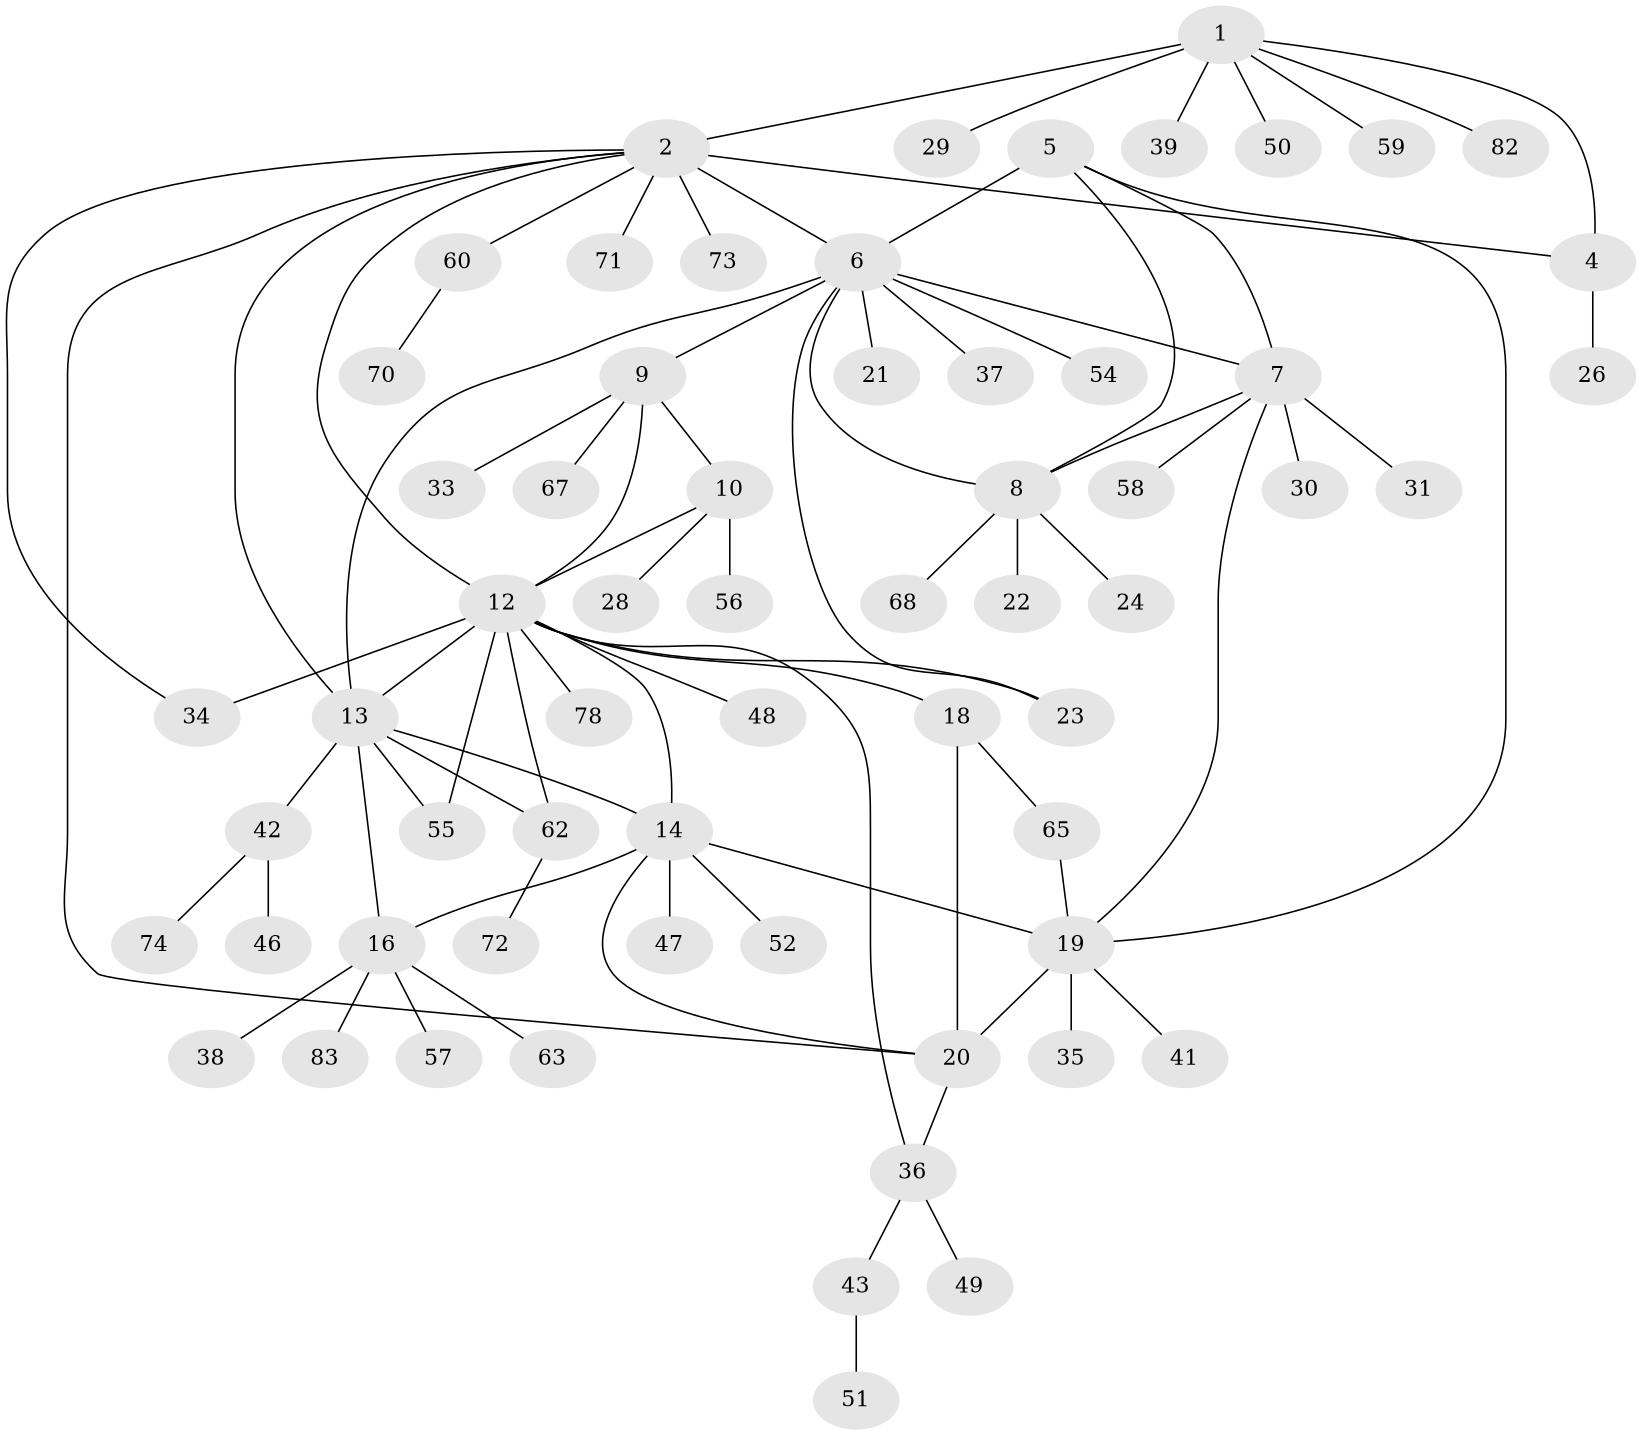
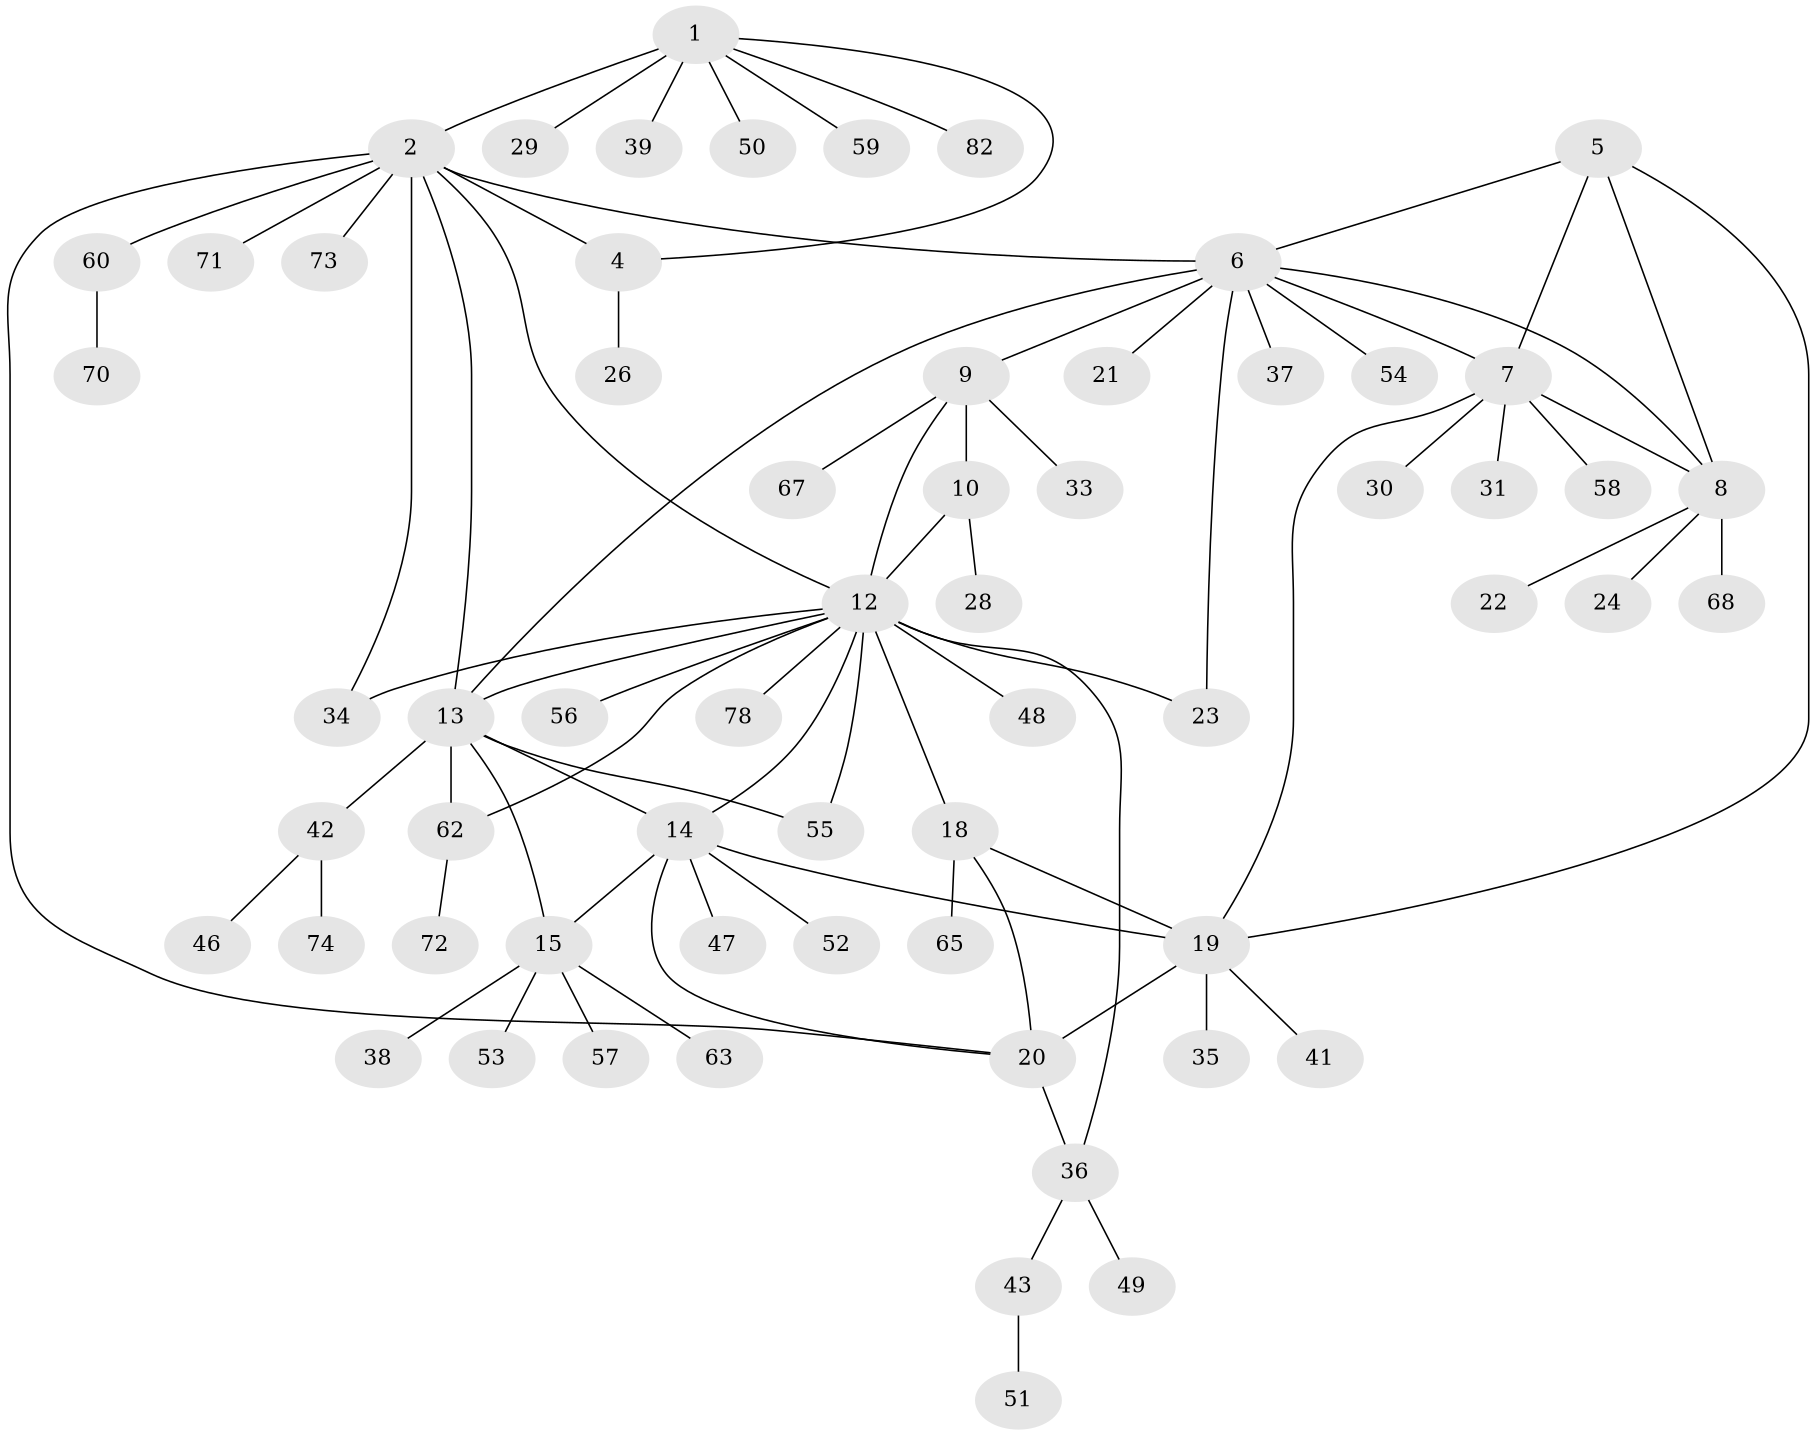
  graph {
    node [color=gray90 style=filled]
    1 [super="+45"]
    2 [super="+3"]
    4 [super="+41"]
    29
    39
    50
    59
    82
    6 [super="+69"]
    12 [super="+27"]
    13 [super="+16"]
    20 [super="+80"]
    34 [super="+61"]
    60
    71
    73
    26
    7 [super="+40"]
    8 [super="+77"]
    9 [super="+66"]
    21
    23
    37
    54
    14 [super="+17"]
    18
    36 [super="+81"]
    48
    55
    56
    62 [super="+76"]
    78
-   15 [super="+32" label=16]
+   15 [super="+32"]
    42
    70
    5 [super="+25"]
    19 [super="+79"]
    30
    31
    58
    22
    24
    68
    35 [super="+75"]
    n45 [label=41]
    10 [super="+11"]
    33
    67
    28
    47
    52
    65
    43
    49
    72
    38
-   53 [label=83]
+   53
    57
    63
    46 [super="+64"]
    74
    51
    1 -- 2 [weight=2]
    1 -- 4
    1 -- 29
    1 -- 39
    1 -- 50
    1 -- 59
    1 -- 82
    2 -- 4 [weight=2]
    2 -- 6
    2 -- 12
    2 -- 13
    2 -- 20
    2 -- 34
    2 -- 60
    2 -- 71
    2 -- 73
    4 -- 26
    6 -- 13
    6 -- 7
    6 -- 8
    6 -- 9
    6 -- 21
    6 -- 23
    6 -- 37
    6 -- 54
    12 -- 13
    12 -- 34
    12 -- 23
    12 -- 14
    12 -- 18
    12 -- 36
    12 -- 48
    12 -- 55
-   10 -- 56
+   12 -- 56
    12 -- 62
    12 -- 78
    13 -- 14 [weight=2]
    13 -- 55
    13 -- 62
    13 -- 15 [weight=2]
    13 -- 42
    20 -- 36
    60 -- 70
    7 -- 8
    7 -- 19
    7 -- 30
    7 -- 31
    7 -- 58
    8 -- 22
    8 -- 24
    8 -- 68
    9 -- 12
    9 -- 10 [weight=2]
    9 -- 33
    9 -- 67
    14 -- 20
    14 -- 15
    14 -- 19
    14 -- 47
    14 -- 52
    18 -- 20
-   65 -- 19
+   18 -- 19
    18 -- 65
    36 -- 43
    36 -- 49
    62 -- 72
    15 -- 38
    15 -- 53
    15 -- 57
    15 -- 63
    42 -- 46
    42 -- 74
    5 -- 6
    5 -- 7
    5 -- 8
    5 -- 19
    19 -- 20
    19 -- 35
    19 -- n45
    10 -- 12 [weight=2]
    10 -- 28
    43 -- 51
  }
